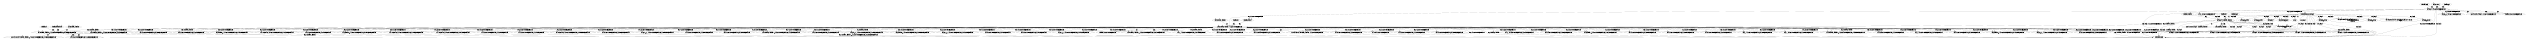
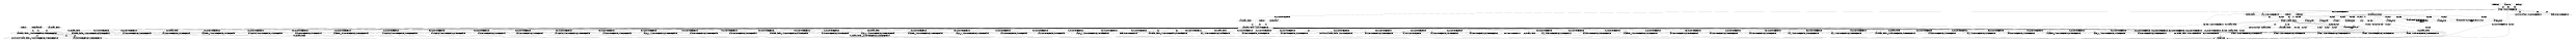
  digraph {
    n1 [label="(Call,isis_header->fixed_len != (ISIS_COMMON_HEADER_SIZE+ISIS_IIH_LAN_HEADER_SIZE))"]
    n2 [label="(Call,ISIS_COMMON_HEADER_SIZE+ISIS_IIH_LAN_HEADER_SIZE)"]
    n3 [label="(MethodReturn,RET)"]
    n4 [label="(ControlStructure,if (isis_header->fixed_len != (ISIS_COMMON_HEADER_SIZE+ISIS_IIH_LAN_HEADER_SIZE)))"]
    n5 [label="(Call,isis_header->fixed_len < ISIS_COMMON_HEADER_SIZE)"]
    n6 [label="(Call,p + (ISIS_COMMON_HEADER_SIZE+ISIS_CSNP_HEADER_SIZE))"]
    n7 [label="(Call,ISIS_COMMON_HEADER_SIZE+ISIS_IIH_LAN_HEADER_SIZE)"]
    n8 [label="(Call,packet_len -= (ISIS_COMMON_HEADER_SIZE+ISIS_CSNP_HEADER_SIZE))"]
    n9 [label="(Call,ISIS_COMMON_HEADER_SIZE+ISIS_IIH_PTP_HEADER_SIZE)"]
    n10 [label="(Call,ISIS_COMMON_HEADER_SIZE+ISIS_IIH_PTP_HEADER_SIZE)"]
    n11 [label="(Call,length < ISIS_COMMON_HEADER_SIZE+ISIS_LSP_HEADER_SIZE)"]
    n12 [label="(Call,ISIS_COMMON_HEADER_SIZE+ISIS_CSNP_HEADER_SIZE)"]
    n13 [label="(Call,p + (ISIS_COMMON_HEADER_SIZE+ISIS_IIH_LAN_HEADER_SIZE))"]
    n14 [label="(Call,p + (ISIS_COMMON_HEADER_SIZE+ISIS_IIH_PTP_HEADER_SIZE))"]
    n15 [label="(Call,isis_header->fixed_len != (ISIS_COMMON_HEADER_SIZE+ISIS_IIH_PTP_HEADER_SIZE))"]
    n16 [label="(Call,ISIS_COMMON_HEADER_SIZE+ISIS_PSNP_HEADER_SIZE)"]
    n17 [label="(Call,p + (ISIS_COMMON_HEADER_SIZE+ISIS_LSP_HEADER_SIZE))"]
    n18 [label="(Call,ISIS_COMMON_HEADER_SIZE+ISIS_PSNP_HEADER_SIZE)"]
    n19 [label="(Call,length < ISIS_COMMON_HEADER_SIZE+ISIS_PSNP_HEADER_SIZE)"]
    n20 [label="(Call,packet_len -= (ISIS_COMMON_HEADER_SIZE+ISIS_PSNP_HEADER_SIZE))"]
    n21 [label="(Call,pptr = p + (ISIS_COMMON_HEADER_SIZE+ISIS_LSP_HEADER_SIZE))"]
    n22 [label="(Call,ISIS_COMMON_HEADER_SIZE+ISIS_IIH_LAN_HEADER_SIZE)"]
    n23 [label="(Call,isis_header->fixed_len != (ISIS_COMMON_HEADER_SIZE+ISIS_LSP_HEADER_SIZE))"]
    n24 [label="(Call,ISIS_COMMON_HEADER_SIZE+ISIS_IIH_LAN_HEADER_SIZE)"]
    n25 [label="(Call,ISIS_COMMON_HEADER_SIZE+ISIS_CSNP_HEADER_SIZE)"]
    n26 [label="(Call,packet_len -= (ISIS_COMMON_HEADER_SIZE+ISIS_LSP_HEADER_SIZE))"]
    n27 [label="(Call,(unsigned long)(ISIS_COMMON_HEADER_SIZE+ISIS_CSNP_HEADER_SIZE))"]
    n28 [label="(Call,ISIS_COMMON_HEADER_SIZE+ISIS_LSP_HEADER_SIZE)"]
    n29 [label="(Call,packet_len -= (ISIS_COMMON_HEADER_SIZE+ISIS_IIH_LAN_HEADER_SIZE))"]
    n30 [label="(Call,(unsigned long)(ISIS_COMMON_HEADER_SIZE+ISIS_IIH_LAN_HEADER_SIZE))"]
    n31 [label="(Call,(unsigned long)(ISIS_COMMON_HEADER_SIZE+ISIS_PSNP_HEADER_SIZE))"]
    n32 [label="(Call,ISIS_COMMON_HEADER_SIZE+ISIS_CSNP_HEADER_SIZE)"]
    n33 [label="(Call,ISIS_COMMON_HEADER_SIZE+ISIS_LSP_HEADER_SIZE)"]
    n34 [label="(Call,(unsigned long)(ISIS_COMMON_HEADER_SIZE+ISIS_IIH_PTP_HEADER_SIZE))"]
    n35 [label="(Call,ISIS_COMMON_HEADER_SIZE+ISIS_IIH_LAN_HEADER_SIZE)"]
    n36 [label="(Call,pptr = p + (ISIS_COMMON_HEADER_SIZE+ISIS_IIH_PTP_HEADER_SIZE))"]
    n37 [label="(Call,ISIS_COMMON_HEADER_SIZE+ISIS_IIH_PTP_HEADER_SIZE)"]
    n38 [label="(Call,ISIS_COMMON_HEADER_SIZE+ISIS_PSNP_HEADER_SIZE)"]
    n39 [label="(Call,isis_header->fixed_len != (ISIS_COMMON_HEADER_SIZE+ISIS_CSNP_HEADER_SIZE))"]
    n40 [label="(Call,ISIS_COMMON_HEADER_SIZE+ISIS_CSNP_HEADER_SIZE)"]
    n41 [label="(Call,pptr = p + (ISIS_COMMON_HEADER_SIZE+ISIS_IIH_LAN_HEADER_SIZE))"]
    n42 [label="(Call,length < ISIS_COMMON_HEADER_SIZE+ISIS_IIH_LAN_HEADER_SIZE)"]
    n43 [label="(Call,packet_len -= (ISIS_COMMON_HEADER_SIZE+ISIS_IIH_PTP_HEADER_SIZE))"]
    n44 [label="(Call,pptr = p + (ISIS_COMMON_HEADER_SIZE+ISIS_CSNP_HEADER_SIZE))"]
    n45 [label="(Call,ISIS_COMMON_HEADER_SIZE+ISIS_LSP_HEADER_SIZE)"]
    n46 [label="(Call,ISIS_COMMON_HEADER_SIZE+ISIS_LSP_HEADER_SIZE)"]
    n47 [label="(Call,pptr = p + (ISIS_COMMON_HEADER_SIZE+ISIS_PSNP_HEADER_SIZE))"]
    n48 [label="(Identifier,ISIS_COMMON_HEADER_SIZE)"]
    n49 [label="(Call,isis_header->fixed_len != (ISIS_COMMON_HEADER_SIZE+ISIS_PSNP_HEADER_SIZE))"]
-   n50 [label="(Call,p + (ISIS_COMMON_HEADER_SIZE+ISIS_PSNP_HEADER_PTP))"]
+   n50 [label="(Call,p + (ISIS_COMMON_HEADER_SIZE+ISIS_PSNP_HEADER_SIZE))"]
    n51 [label="(Call,ISIS_COMMON_HEADER_SIZE+ISIS_PSNP_HEADER_SIZE)"]
    n52 [label="(Call,ISIS_COMMON_HEADER_SIZE+ISIS_CSNP_HEADER_SIZE)"]
    n53 [label="(ControlStructure,if (isis_header->fixed_len < ISIS_COMMON_HEADER_SIZE))"]
    n54 [label="(Call,length < ISIS_COMMON_HEADER_SIZE+ISIS_CSNP_HEADER_SIZE)"]
    n55 [label="(Call,ISIS_COMMON_HEADER_SIZE+ISIS_IIH_PTP_HEADER_SIZE)"]
    n56 [label="(Call,(u_int)ISIS_COMMON_HEADER_SIZE)"]
    n57 [label="(Call,ISIS_COMMON_HEADER_SIZE+ISIS_PSNP_HEADER_SIZE)"]
    n58 [label="(Call,length < ISIS_COMMON_HEADER_SIZE+ISIS_IIH_PTP_HEADER_SIZE)"]
    n59 [label="(Call,ISIS_COMMON_HEADER_SIZE+ISIS_IIH_PTP_HEADER_SIZE)"]
    n60 [label="(Call,length < isis_header->fixed_len)"]
    n61 [label="(ControlStructure,if (length < isis_header->fixed_len))"]
    n62 [label="(Call,print_unknown_data(ndo, pptr, \"\n\t  \", length))"]
    n63 [label="(Call,isis_header->fixed_len)"]
    n64 [label="(Call,length < ISIS_COMMON_HEADER_SIZE)"]
-   n65 [label="(Call,pptr = p+(ISIS_COMMON_HEADER_SIZE))"]
    n66 [label="(ControlStructure,if (length < ISIS_COMMON_HEADER_SIZE))"]
    n67 [label="(Call,p+(ISIS_COMMON_HEADER_SIZE))"]
    n68 [label="(Identifier,ISIS_COMMON_HEADER_SIZE)"]
    n69 [label="(MethodParameterIn,u_int length)"]
    n70 [label="(Call,length=pdu_len)"]
    n71 [label="(Call,signature_verify(ndo, optr, length, tptr + 1,\n                                            isis_clear_checksum_lifetime,\n                                            header_lsp))"]
    n72 [label="(Call,length=pdu_len)"]
    n73 [label="(Call,osi_print_cksum(ndo, optr, EXTRACT_16BITS(tptr), tptr-optr,\n                length))"]
    n74 [label="(Call,length=pdu_len)"]
    n75 [label="(Call,length=pdu_len)"]
    n76 [label="(Call,length=pdu_len)"]
    n77 [label="(Call,length-12)"]
    n78 [label="(Call,packet_len=length)"]
    1000152
    n80 [label="(Identifier,ndo)"]
    n81 [label="(Identifier,ndo)"]
    n82 [label="(Identifier,length)"]
    n83 [label="(Identifier,max_area)"]
    n84 [label="(Call,goto trunc;)"]
    n85 [label="(Call,isis_header->fixed_len)"]
    n86 [label="(Identifier,length)"]
    n87 [label="(Identifier,pptr)"]
    n88 [label="(Identifier,ndo)"]
    n89 [label="(Call,isis_header->fixed_len)"]
    n90 [label="(Identifier,isis_header)"]
    n91 [label="(Identifier,header_iih_lan)"]
    n1 -> n2 [label="CFG: "]
    n1 -> n3 [label="DDG: isis_header->fixed_len"]
    n1 -> n3 [label="DDG: isis_header->fixed_len != (ISIS_COMMON_HEADER_SIZE+ISIS_IIH_LAN_HEADER_SIZE)"]
    n1 -> n4 [label="AST: "]
    n2 -> n1 [label="AST: "]
    n5 -> n1 [label="DDG: isis_header->fixed_len"]
    n5 -> n1 [label="DDG: ISIS_COMMON_HEADER_SIZE"]
    n5 -> n2 [label="DDG: ISIS_COMMON_HEADER_SIZE"]
    n5 -> n3 [label="DDG: isis_header->fixed_len"]
    n5 -> n3 [label="DDG: isis_header->fixed_len < ISIS_COMMON_HEADER_SIZE"]
    n5 -> n3 [label="DDG: ISIS_COMMON_HEADER_SIZE"]
    n5 -> n6 [label="DDG: ISIS_COMMON_HEADER_SIZE"]
    n5 -> n7 [label="DDG: ISIS_COMMON_HEADER_SIZE"]
    n5 -> n8 [label="DDG: ISIS_COMMON_HEADER_SIZE"]
    n5 -> n9 [label="DDG: ISIS_COMMON_HEADER_SIZE"]
    n5 -> n10 [label="DDG: ISIS_COMMON_HEADER_SIZE"]
    n5 -> n11 [label="DDG: ISIS_COMMON_HEADER_SIZE"]
    n5 -> n12 [label="DDG: ISIS_COMMON_HEADER_SIZE"]
    n5 -> n13 [label="DDG: ISIS_COMMON_HEADER_SIZE"]
    n5 -> n14 [label="DDG: ISIS_COMMON_HEADER_SIZE"]
    n5 -> n15 [label="DDG: isis_header->fixed_len"]
    n5 -> n15 [label="DDG: ISIS_COMMON_HEADER_SIZE"]
    n5 -> n16 [label="DDG: ISIS_COMMON_HEADER_SIZE"]
    n5 -> n17 [label="DDG: ISIS_COMMON_HEADER_SIZE"]
    n5 -> n18 [label="DDG: ISIS_COMMON_HEADER_SIZE"]
    n5 -> n19 [label="DDG: ISIS_COMMON_HEADER_SIZE"]
    n5 -> n20 [label="DDG: ISIS_COMMON_HEADER_SIZE"]
    n5 -> n21 [label="DDG: ISIS_COMMON_HEADER_SIZE"]
    n5 -> n22 [label="DDG: ISIS_COMMON_HEADER_SIZE"]
    n5 -> n23 [label="DDG: isis_header->fixed_len"]
    n5 -> n23 [label="DDG: ISIS_COMMON_HEADER_SIZE"]
    n5 -> n24 [label="DDG: ISIS_COMMON_HEADER_SIZE"]
    n5 -> n25 [label="DDG: ISIS_COMMON_HEADER_SIZE"]
    n5 -> n26 [label="DDG: ISIS_COMMON_HEADER_SIZE"]
    n5 -> n27 [label="DDG: ISIS_COMMON_HEADER_SIZE"]
    n5 -> n28 [label="DDG: ISIS_COMMON_HEADER_SIZE"]
    n5 -> n29 [label="DDG: ISIS_COMMON_HEADER_SIZE"]
    n5 -> n30 [label="DDG: ISIS_COMMON_HEADER_SIZE"]
    n5 -> n31 [label="DDG: ISIS_COMMON_HEADER_SIZE"]
    n5 -> n32 [label="DDG: ISIS_COMMON_HEADER_SIZE"]
    n5 -> n33 [label="DDG: ISIS_COMMON_HEADER_SIZE"]
    n5 -> n34 [label="DDG: ISIS_COMMON_HEADER_SIZE"]
    n5 -> n35 [label="DDG: ISIS_COMMON_HEADER_SIZE"]
    n5 -> n36 [label="DDG: ISIS_COMMON_HEADER_SIZE"]
    n5 -> n37 [label="DDG: ISIS_COMMON_HEADER_SIZE"]
    n5 -> n38 [label="DDG: ISIS_COMMON_HEADER_SIZE"]
    n5 -> n39 [label="DDG: isis_header->fixed_len"]
    n5 -> n39 [label="DDG: ISIS_COMMON_HEADER_SIZE"]
    n5 -> n40 [label="DDG: ISIS_COMMON_HEADER_SIZE"]
    n5 -> n41 [label="DDG: ISIS_COMMON_HEADER_SIZE"]
    n5 -> n42 [label="DDG: ISIS_COMMON_HEADER_SIZE"]
    n5 -> n43 [label="DDG: ISIS_COMMON_HEADER_SIZE"]
    n5 -> n44 [label="DDG: ISIS_COMMON_HEADER_SIZE"]
    n5 -> n45 [label="DDG: ISIS_COMMON_HEADER_SIZE"]
    n5 -> n46 [label="DDG: ISIS_COMMON_HEADER_SIZE"]
    n5 -> n47 [label="DDG: ISIS_COMMON_HEADER_SIZE"]
    n5 -> n48 [label="CFG: "]
    n5 -> n49 [label="DDG: isis_header->fixed_len"]
    n5 -> n49 [label="DDG: ISIS_COMMON_HEADER_SIZE"]
    n5 -> n50 [label="DDG: ISIS_COMMON_HEADER_SIZE"]
    n5 -> n51 [label="DDG: ISIS_COMMON_HEADER_SIZE"]
    n5 -> n52 [label="DDG: ISIS_COMMON_HEADER_SIZE"]
    n5 -> n53 [label="AST: "]
    n5 -> n54 [label="DDG: ISIS_COMMON_HEADER_SIZE"]
    n5 -> n55 [label="DDG: ISIS_COMMON_HEADER_SIZE"]
    n5 -> n56 [label="DDG: ISIS_COMMON_HEADER_SIZE"]
    n5 -> n57 [label="DDG: ISIS_COMMON_HEADER_SIZE"]
    n5 -> n58 [label="DDG: ISIS_COMMON_HEADER_SIZE"]
    n5 -> n59 [label="DDG: ISIS_COMMON_HEADER_SIZE"]
    n48 -> n5 [label="AST: "]
    n60 -> n3 [label="DDG: length < isis_header->fixed_len"]
    n60 -> n3 [label="DDG: length"]
    n60 -> n3 [label="DDG: isis_header->fixed_len"]
    n60 -> n5 [label="DDG: isis_header->fixed_len"]
    n60 -> n11 [label="DDG: length"]
    n60 -> n19 [label="DDG: length"]
    n60 -> n42 [label="DDG: length"]
    n60 -> n54 [label="DDG: length"]
    n60 -> n58 [label="DDG: length"]
    n60 -> n61 [label="AST: "]
    n60 -> n62 [label="DDG: length"]
    n60 -> n63 [label="CFG: "]
    n63 -> n60 [label="AST: "]
    n64 -> n3 [label="DDG: length < ISIS_COMMON_HEADER_SIZE"]
    n64 -> n3 [label="DDG: ISIS_COMMON_HEADER_SIZE"]
    n64 -> n3 [label="DDG: length"]
    n64 -> n5 [label="DDG: ISIS_COMMON_HEADER_SIZE"]
-   n64 -> n65 [label="DDG: ISIS_COMMON_HEADER_SIZE"]
    n64 -> n66 [label="AST: "]
    n64 -> n67 [label="DDG: ISIS_COMMON_HEADER_SIZE"]
    n64 -> n68 [label="CFG: "]
    n67 -> n60 [label="DDG: length"]
    n68 -> n64 [label="AST: "]
    n69 -> n3 [label="DDG: length"]
    n69 -> n11 [label="DDG: length"]
    n69 -> n19 [label="DDG: length"]
    n69 -> n42 [label="DDG: length"]
    n69 -> n54 [label="DDG: length"]
    n69 -> n58 [label="DDG: length"]
    n69 -> n60 [label="DDG: length"]
    n69 -> n62 [label="DDG: length"]
    n69 -> n70 [label="DDG: length"]
    n69 -> n71 [label="DDG: length"]
    n69 -> n72 [label="DDG: length"]
    n69 -> n73 [label="DDG: length"]
    n69 -> n74 [label="DDG: length"]
    n69 -> n75 [label="DDG: length"]
    n69 -> n76 [label="DDG: length"]
    n69 -> n77 [label="DDG: length"]
    n69 -> n78 [label="DDG: length"]
    n69 -> 1000152 [label="AST: "]
    n80 -> n60 [label="CFG: "]
    n81 -> n5 [label="CFG: "]
    n82 -> n64 [label="AST: "]
    n83 -> n5 [label="CFG: "]
    n84 -> n64 [label="CFG: "]
    n85 -> n1 [label="AST: "]
    n86 -> n60 [label="AST: "]
    n87 -> n64 [label="CFG: "]
    n88 -> n1 [label="CFG: "]
    n89 -> n5 [label="AST: "]
    n90 -> n60 [label="CFG: "]
    n91 -> n1 [label="CFG: "]
  }
